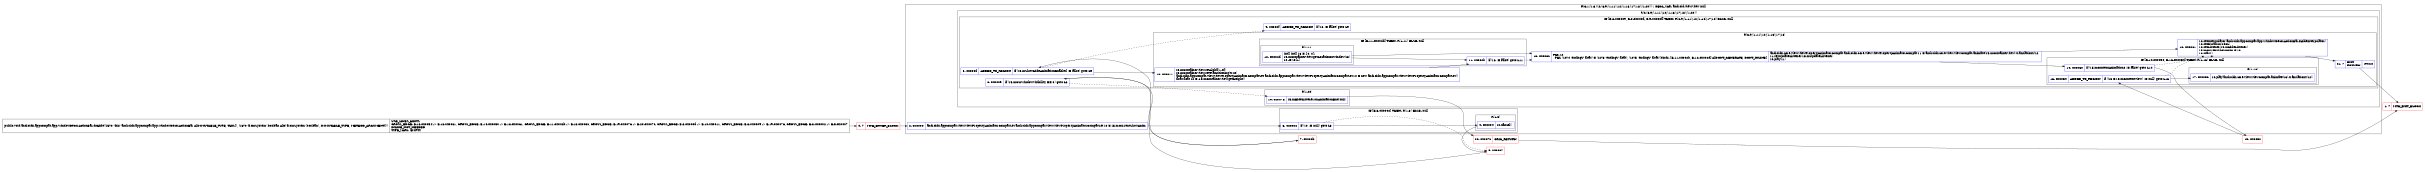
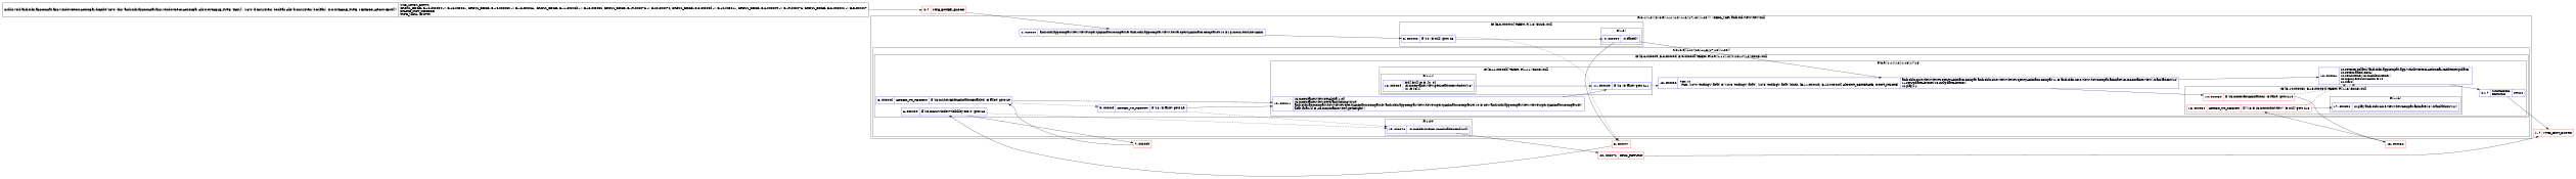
  digraph {
    rankdir=LR
    node [color=blue shape=record]
    n1 [label="{4\:\ 0x0004|r0.cancel()\l}"]
    n2 [label="{3\:\ 0x0002|if (r0 != null) goto L3\l}"]
    n3 [label="{12\:\ 0x002d|int[] int[] r3 = \{0, 0\}\lr5.mContainerView.getLocationInWindow(r3)\lr2 \-= r3[1]\l}"]
    n4 [label="{11\:\ 0x002b|if (r6 != false) goto L11\l}"]
    n5 [label="{17\:\ 0x0056|r0.play(androidx.core.view.ViewCompat.animate(r3).translationY(r2))\l}"]
-   n6 [label="{14\:\ 0x0050|if (r5.mContentAnimations != false) goto L14\l}"]
-   n7 [label="{16\:\ 0x0054|ADDED_TO_REGION\l|if ((r3 = r5.mContentView) != null) goto L16\l}"]
+   n6 [color=red label="{14\:\ 0x0050|if (r5.mContentAnimations != false) goto L14\l}"]
+   n7 [color=red label="{16\:\ 0x0054|ADDED_TO_REGION\l|if ((r3 = r5.mContentView) != null) goto L16\l}"]
    n8 [label="{10\:\ 0x0011|r5.mContainerView.setAlpha(1.0f)\lr5.mContainerView.setTransitioning(true)\landroidx.appcompat.view.ViewPropertyAnimatorCompatSet androidx.appcompat.view.ViewPropertyAnimatorCompatSet r0 = new androidx.appcompat.view.ViewPropertyAnimatorCompatSet()\lfloat float r2 = \-r5.mContainerView.getHeight()\l}"]
    n9 [label="{13\:\ 0x003c|PHI: r2 \l  PHI: (r2v4 'endingY' float) = (r2v3 'endingY' float), (r2v5 'endingY' float) binds: [B:11:0x002b, B:12:0x002d] A[DONT_GENERATE, DONT_INLINE]\l|androidx.core.view.ViewPropertyAnimatorCompat androidx.core.view.ViewPropertyAnimatorCompat r1 = androidx.core.view.ViewCompat.animate(r5.mContainerView).translationY(r2)\lr1.setUpdateListener(r5.mUpdateListener)\lr0.play(r1)\l}"]
    n10 [label="{18\:\ 0x0061|r0.setInterpolator(androidx.appcompat.app.WindowDecorActionBar.sHideInterpolator)\lr0.setDuration(250L)\lr0.setListener(r5.mHideListener)\lr5.mCurrentShowAnim = r0\lr0.start()\l}"]
-   n11 [label="{21\:\ ?|EXIT\lRETURN\l|return\l}"]
+   n11 [label="{21\:\ ?|SYNTHETIC\lRETURN\l|return\l}"]
    n12 [label="{6\:\ 0x0009|if (r5.mCurWindowVisibility == 0) goto L6\l}"]
    n13 [label="{8\:\ 0x000d|ADDED_TO_REGION\l|if (r5.mShowHideAnimationEnabled != false) goto L9\l}"]
    n14 [label="{9\:\ 0x000f|ADDED_TO_REGION\l|if (r6 != false) goto L9\l}"]
    n15 [label="{19\:\ 0x0076|r5.mHideListener.onAnimationEnd(null)\l}"]
    n16 [label="{2\:\ 0x0000|androidx.appcompat.view.ViewPropertyAnimatorCompatSet androidx.appcompat.view.ViewPropertyAnimatorCompatSet r0 = r5.mCurrentShowAnim\l}"]
    n17 [color=red label="{5\:\ 0x0007}"]
    n18 [color=red label="{15\:\ 0x0052}"]
    n19 [color=red label="{1\:\ ?|MTH_EXIT_BLOCK\l}"]
    n20 [color=red label="{7\:\ 0x000b}"]
    n21 [color=red label="{20\:\ 0x007c|ORIG_RETURN\l}"]
    n22 [color=red label="{0\:\ ?|MTH_ENTER_BLOCK\l}"]
    n23 [label="{public void androidx.appcompat.app.WindowDecorActionBar.doHide((r5v0 'this' androidx.appcompat.app.WindowDecorActionBar A[IMMUTABLE_TYPE, THIS]), (r6v0 'fromSystem' boolean A[D('fromSystem' boolean), IMMUTABLE_TYPE, METHOD_ARGUMENT]))  | USE_LINES_HINTS\lCROSS_EDGE: B:16:0x0054 \-\> B:18:0x0061, CROSS_EDGE: B:14:0x0050 \-\> B:18:0x0061, CROSS_EDGE: B:11:0x002b \-\> B:13:0x003c, CROSS_EDGE: B:19:0x0076 \-\> B:20:0x007c, CROSS_EDGE: B:8:0x000d \-\> B:10:0x0011, CROSS_EDGE: B:6:0x0009 \-\> B:19:0x0076, CROSS_EDGE: B:3:0x0002 \-\> B:5:0x0007\lINLINE_NOT_NEEDED\lTYPE_VARS: EMPTY\l}" color=""]
    subgraph cluster_1 {
      label="R(3:1|(1:3)|(2:(6:9|(1:11)|12|(1:16)|17|18)|(1:20))) | DECL_VAR: android.view.View null\l"
      n16
      subgraph cluster_2 {
        label="IF [B:3:0x0002] THEN: R(1:3) ELSE: null"
        n2
        subgraph cluster_3 {
          label="R(1:3)"
          n1
        }
      }
      subgraph cluster_4 {
        label="R(2:(6:9|(1:11)|12|(1:16)|17|18)|(1:20))"
        subgraph cluster_5 {
          label="IF [B:6:0x0009, B:8:0x000d, B:9:0x000f] THEN: R(6:9|(1:11)|12|(1:16)|17|18) ELSE: null"
          n12
          n13
          n14
          subgraph cluster_6 {
            label="R(6:9|(1:11)|12|(1:16)|17|18)"
            n8
            n9
            n10
            n11
            subgraph cluster_7 {
              label="IF [B:11:0x002b] THEN: R(1:11) ELSE: null"
              n4
              subgraph cluster_8 {
                label="R(1:11)"
                n3
              }
            }
            subgraph cluster_9 {
              label="IF [B:14:0x0050, B:16:0x0054] THEN: R(1:16) ELSE: null"
              n6
              n7
              subgraph cluster_10 {
                label="R(1:16)"
                n5
              }
            }
          }
        }
        subgraph cluster_11 {
          label="R(1:20)"
          n15
        }
      }
    }
    n1 -> n17
    n2 -> n1
    n2 -> n17 [style=dashed]
    n3 -> n4
-   n3 -> n9
+   n1 -> n9
    n4 -> n9 [style=dashed]
    n6 -> n10 [style=dashed]
    n6 -> n18
    n7 -> n5
    n7 -> n10 [style=dashed]
    n8 -> n4
    n9 -> n6
    n9 -> n10
    n10 -> n11
    n11 -> n19
    n12 -> n15 [style=dashed]
    n12 -> n20
    n13 -> n8
    n13 -> n14 [style=dashed]
+   n14 -> n8
+   n14 -> n15 [style=dashed]
    n15 -> n21
    n16 -> n2
    n17 -> n12
    n18 -> n7
    n20 -> n13
    n21 -> n19
    n22 -> n16
    n23 -> n22
  }
